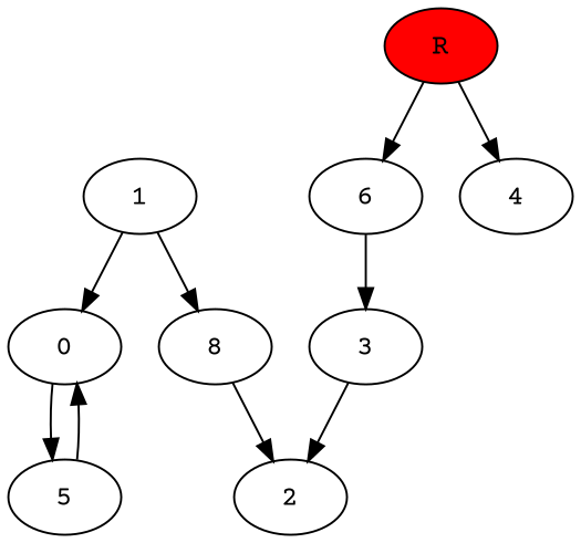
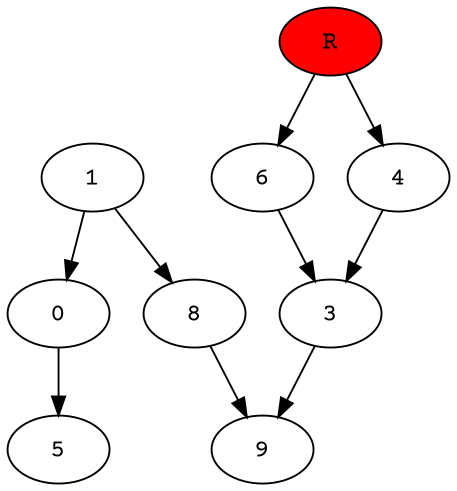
  digraph {
    fontname="Courier Prime"
    node [fontname="Courier Prime"]
    edge [fontname="Courier Prime"]
    n1 [label=0]
    1
    8
    5
    6
    3
-   9 [label=2]
+   9
    4
    R [fillcolor="#ff0000" style=filled]
    n1 -> 5
    1 -> n1
    1 -> 8
    8 -> 9
-   5 -> n1
    6 -> 3
    3 -> 9
+   4 -> 3
    R -> 6
    R -> 4
  }
